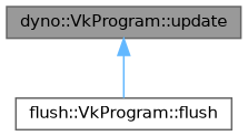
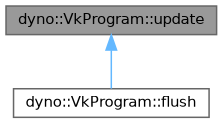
  digraph {
    rankdir=TB
    node [fontname=Helvetica fontsize=10 shape=box style=filled]
    n1 [color=gray40 fillcolor=grey60 fontcolor=black height=0.2 label="dyno::VkProgram::update" width=0.4]
-   n2 [color=grey40 fillcolor=white height=0.2 label="flush::VkProgram::flush" width=0.4]
+   n2 [color=grey40 fillcolor=white height=0.2 label="dyno::VkProgram::flush" width=0.4]
    n1 -> n2 [color=steelblue1 dir=back fontname=Helvetica fontsize=10 labelfontname=Helvetica labelfontsize=10 style=solid]
  }
